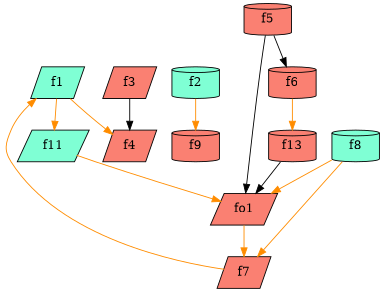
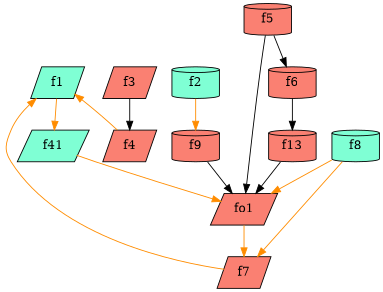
  strict digraph {
    node [fillcolor=salmon shape=parallelogram style=filled]
    edge [color=darkorange weight=2]
    f1 [fillcolor=aquamarine]
-   f11 [fillcolor=aquamarine]
+   f11 [fillcolor=aquamarine label=f41]
    fo1
    f2 [fillcolor=aquamarine shape=cylinder]
    f9 [shape=cylinder]
    f3
    f4
    f5 [shape=cylinder]
    f6 [shape=cylinder]
    n10 [label=f13 shape=cylinder]
    f7
    f8 [fillcolor=aquamarine shape=cylinder]
    f1 -> f11
    f11 -> fo1
    fo1 -> f7
    f2 -> f9
+   f9 -> fo1 [color=black]
    f3 -> f4 [color=black]
-   f1 -> f4
+   f4 -> f1
    f5 -> fo1 [color=black]
    f5 -> f6 [color=black]
-   f6 -> n10
+   f6 -> n10 [color=black]
    n10 -> fo1 [color=black]
    f7 -> f1
    f8 -> fo1
    f8 -> f7
  }
